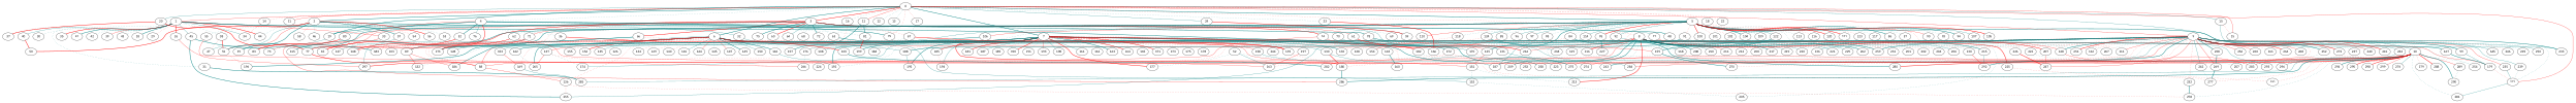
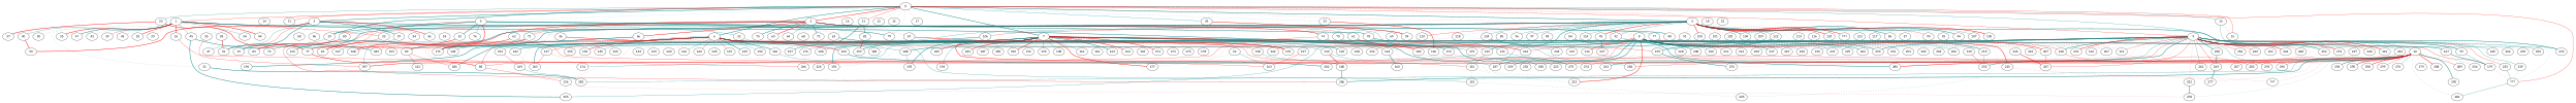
  graph {
    fontname="IBM Plex Sans"
    node [fontname="IBM Plex Sans"]
    edge [color=teal fontname="IBM Plex Sans" style=dotted]
    0
    1
    2
    3
    4
    5
    6
    7
    8
    9
    10
    11
    12
    13
    14
    15
    16
    17
    18
    19
    20
    21
    22
    23
    24
    25
    271
    79
    32
    34
    35
    36
    37
    38
    33
    40
    41
    42
    39
    44
    45
    43
    26
    27
    28
    29
    30
    31
    258
    46
    47
    48
    49
    50
    51
    53
    54
    55
    56
    57
    58
    64
    66
    67
    68
    69
    70
    65
    72
    73
    74
    71
    75
    59
    60
    61
    62
    63
    218
    76
    77
    78
    80
    81
    82
    83
    84
    85
    86
    87
    88
    89
    90
    91
    92
    93
    94
    95
    96
    97
    98
    99
    100
    101
    102
    103
    104
    105
    106
    107
    108
    109
    110
    111
    112
    113
    114
    115
    116
    117
    118
    119
    120
    121
    122
    123
    124
    125
    128
    130
    131
    132
    133
    134
    129
    136
    137
    138
    139
    140
    141
    142
    143
    144
    145
    146
    147
    148
    149
    150
    151
    152
    153
    154
    155
    156
    157
    158
    159
    135
    126
    127
    236
    160
    161
    162
    163
    164
    165
    166
    167
    168
    169
    170
    171
    172
    173
    174
    175
    176
    177
    178
    179
    180
    181
    182
    183
    184
    185
    186
    187
    188
    189
    190
    191
    192
    193
    194
    195
    196
    197
    198
    199
    200
    201
    202
    203
    204
    205
    206
    207
    208
    209
    210
    211
    212
    213
    214
    215
    216
    217
    219
    220
    221
    222
    223
    224
    225
    226
    227
    229
    230
    231
    287
    256
    259
    260
    261
    262
    257
    264
    265
    266
    267
    268
    269
    270
    272
    273
    274
    263
    232
    233
    234
    235
    237
    238
    239
    240
    241
    242
    243
    244
    n264 [label=645]
    246
    247
    248
    249
    250
    251
    252
    253
    254
    255
    275
    276
    277
    278
    279
    280
    281
    282
    283
    284
    285
    286
    288
    289
    290
    291
    292
    293
    294
    295
    296
    297
    298
    299
    52
    0 -- 1 [color=red style=solid]
    0 -- 2 [style=bold]
    0 -- 3 [color=red style=bold]
    0 -- 4
    0 -- 5 [style=bold]
    0 -- 6 [style=bold]
    0 -- 7 [style=bold]
    0 -- 8 [color=red]
    0 -- 9 [color=red style=solid]
    0 -- 10 [style=solid]
    0 -- 11 [color=red style=solid]
    0 -- 12
    0 -- 13
    0 -- 14 [color=red]
    0 -- 15 [style=solid]
    0 -- 16
    0 -- 17 [color=red]
    0 -- 18 [color=red]
    0 -- 19 [style=bold]
    0 -- 20 [style=solid]
    0 -- 21 [color=red style=solid]
    0 -- 22 [color=red]
    0 -- 23
    0 -- 24 [style=solid]
    0 -- 25 [color=red style=solid]
    0 -- 271 [color=red style=solid]
    0 -- 79 [color=red]
    1 -- 32 [style=solid]
    1 -- 34 [style=solid]
    1 -- 35 [color=red style=bold]
    1 -- 36
    1 -- 37
    1 -- 38
    1 -- 33 [color=red style=solid]
    1 -- 40 [style=solid]
    1 -- 41 [style=bold]
    1 -- 42
    1 -- 39 [color=red style=solid]
    1 -- 44 [color=red style=bold]
    1 -- 45 [style=solid]
    1 -- 43
    1 -- 26 [color=red style=bold]
    1 -- 27 [style=solid]
-   1 -- 28 [style=bold]
+   1 -- 28 [color=red style=bold]
    1 -- 29 [color=red]
    1 -- 30
    1 -- 31
    1 -- 258 [style=bold]
    2 -- 46
    2 -- 47 [style=solid]
    2 -- 48 [style=bold]
    2 -- 49 [style=bold]
    2 -- 50 [color=red style=bold]
    2 -- 51 [color=red style=solid]
    2 -- 53
    2 -- 54 [color=red]
    2 -- 55
    2 -- 56 [color=red style=bold]
    2 -- 57 [style=bold]
    2 -- 58 [color=red]
    3 -- 51 [style=bold]
    3 -- 64 [style=solid]
    3 -- 66 [color=red style=bold]
    3 -- 67 [color=red]
    3 -- 68
    3 -- 69
    3 -- 70 [color=red]
    3 -- 65 [color=red style=bold]
    3 -- 72 [style=bold]
    3 -- 73 [color=red style=solid]
    3 -- 74 [color=red style=bold]
    3 -- 71 [color=red style=solid]
    3 -- 75 [style=bold]
    3 -- 59 [style=solid]
    3 -- 60 [color=red style=bold]
    3 -- 61 [color=red style=solid]
    3 -- 62
    3 -- 63
    3 -- 218 [style=solid]
    4 -- 19 [style=bold]
    4 -- 79 [style=bold]
    4 -- 76 [style=solid]
    4 -- 77 [color=red style=bold]
    4 -- 78 [style=bold]
    4 -- 80 [style=solid]
    4 -- 81
    4 -- 82 [style=bold]
    4 -- 83 [color=red style=solid]
    5 -- 84
    5 -- 85
    5 -- 86 [style=bold]
    5 -- 87
    5 -- 88 [color=red]
    5 -- 89 [style=bold]
    5 -- 90 [color=red style=solid]
    5 -- 91 [color=red]
    5 -- 92 [style=solid]
    5 -- 93
    5 -- 94 [style=bold]
    5 -- 95 [color=red style=bold]
    5 -- 96 [style=solid]
    5 -- 97 [style=solid]
    5 -- 98
    5 -- 99 [style=bold]
    5 -- 100 [color=red style=bold]
    5 -- 101 [color=red]
    5 -- 102 [color=red]
    5 -- 103
    5 -- 104 [style=bold]
    5 -- 105 [color=red style=bold]
    5 -- 106 [color=red style=solid]
    5 -- 107 [style=solid]
    5 -- 108 [style=solid]
    5 -- 109
    5 -- 110 [color=red style=solid]
    5 -- 111 [color=red]
    5 -- 112
    5 -- 113
    5 -- 114 [style=solid]
    5 -- 115 [style=bold]
    5 -- 116 [color=red]
    5 -- 117
    5 -- 118
    5 -- 119 [color=red]
    5 -- 120 [color=red style=bold]
    5 -- 121 [color=red style=bold]
    5 -- 122 [style=solid]
    5 -- 123 [color=red]
    5 -- 124 [style=solid]
    5 -- 125 [style=bold]
    6 -- 88 [color=red style=solid]
    6 -- 128 [color=red]
    6 -- 130 [style=solid]
    6 -- 131
    6 -- 132
    6 -- 133 [style=bold]
    6 -- 134 [color=red]
    6 -- 129 [color=red]
    6 -- 136 [color=red]
    6 -- 137 [color=red style=solid]
    6 -- 138 [color=red]
    6 -- 139 [color=red style=bold]
    6 -- 140 [color=red]
    6 -- 141 [style=solid]
    6 -- 142 [style=bold]
    6 -- 143 [style=solid]
    6 -- 144 [color=red style=solid]
    6 -- 145
    6 -- 146 [style=bold]
    6 -- 147 [color=red style=solid]
    6 -- 148 [color=red style=solid]
    6 -- 149 [style=bold]
    6 -- 150 [style=solid]
    6 -- 151 [color=red style=solid]
    6 -- 152 [style=solid]
    6 -- 153 [style=solid]
    6 -- 154
    6 -- 155 [color=red]
    6 -- 156 [color=red style=bold]
    6 -- 157
    6 -- 158 [color=red style=solid]
    6 -- 159 [color=red style=solid]
    6 -- 135 [style=solid]
    6 -- 126
    6 -- 127 [color=red]
    6 -- 236
    7 -- 160 [color=red]
    7 -- 161 [style=solid]
    7 -- 162
    7 -- 163 [style=bold]
    7 -- 164 [color=red style=bold]
    7 -- 165 [color=red]
    7 -- 166 [style=solid]
    7 -- 167 [style=bold]
    7 -- 168
    7 -- 169 [color=red]
    7 -- 170 [style=solid]
    7 -- 171 [color=red style=bold]
    7 -- 172 [style=bold]
    7 -- 173 [color=red]
    7 -- 174 [style=solid]
    7 -- 175 [color=red]
    7 -- 176 [style=solid]
    7 -- 177 [color=red style=bold]
    7 -- 178 [color=red]
    7 -- 179 [color=red style=solid]
    7 -- 180 [color=red style=bold]
    7 -- 181 [color=red style=bold]
    7 -- 182 [color=red style=bold]
    7 -- 183 [color=red]
    7 -- 184 [color=red]
    7 -- 185 [color=red style=bold]
    7 -- 186 [style=bold]
    7 -- 187 [style=solid]
    7 -- 188 [color=red]
    7 -- 189 [color=red]
    7 -- 190 [color=red style=bold]
    7 -- 191
    7 -- 192
    7 -- 193 [color=red style=solid]
    7 -- 194 [style=solid]
    7 -- 195 [style=bold]
    7 -- 196 [style=bold]
    7 -- 197 [color=red]
    7 -- 198 [style=solid]
    7 -- 199 [style=bold]
    8 -- 218
    8 -- 200 [color=red]
    8 -- 201
    8 -- 202 [color=red]
    8 -- 203
    8 -- 204 [color=red]
    8 -- 205
    8 -- 206 [style=solid]
    8 -- 207 [color=red style=bold]
    8 -- 208 [style=bold]
    8 -- 209 [style=bold]
    8 -- 210 [style=solid]
    8 -- 211 [color=red style=solid]
    8 -- 212 [color=red]
    8 -- 213 [color=red style=bold]
    8 -- 214 [color=red style=solid]
    8 -- 215 [style=bold]
    8 -- 216 [color=red style=bold]
    8 -- 217 [style=bold]
    8 -- 219 [style=solid]
    8 -- 220 [style=solid]
    8 -- 221 [style=solid]
    8 -- 222
    8 -- 223
    8 -- 224 [color=red style=solid]
    8 -- 225 [color=red style=bold]
    8 -- 226
    8 -- 227 [color=red]
    8 -- 229 [style=solid]
    8 -- 230
    8 -- 231 [color=red]
    8 -- 287 [style=bold]
    9 -- 271
    9 -- 258 [style=solid]
    9 -- 111 [color=red style=solid]
    9 -- 112 [color=red]
    9 -- 236 [style=solid]
    9 -- 207 [color=red]
    9 -- 256 [color=red style=solid]
    9 -- 259 [style=bold]
    9 -- 260 [color=red style=solid]
    9 -- 261 [color=red]
    9 -- 262 [color=red]
    9 -- 257 [color=red]
    9 -- 264 [color=red style=bold]
    9 -- 265 [style=bold]
    9 -- 266 [color=red]
    9 -- 267
    9 -- 268 [color=red style=solid]
    9 -- 269 [color=red style=solid]
    9 -- 270 [color=red]
    9 -- 272 [color=red style=bold]
    9 -- 273 [style=bold]
    9 -- 274 [color=red style=solid]
    9 -- 263 [color=red]
    9 -- 232 [color=red]
    9 -- 233 [style=bold]
    9 -- 234 [style=solid]
    9 -- 235 [color=red style=solid]
    9 -- 237
    9 -- 238 [style=bold]
    9 -- 239 [style=solid]
    9 -- 240 [color=red style=solid]
    9 -- 241 [color=red style=bold]
    9 -- 242 [style=solid]
    9 -- 243 [style=bold]
    9 -- 244 [color=red]
    9 -- n264 [style=solid]
    9 -- 246 [color=red]
    9 -- 247 [color=red style=solid]
    9 -- 248 [style=bold]
    9 -- 249
    9 -- 250 [style=solid]
    9 -- 251 [color=red style=bold]
    9 -- 252 [style=bold]
    9 -- 253
    9 -- 254
    9 -- 255 [style=solid]
    10 -- 287
    10 -- 254
    10 -- 275 [color=red style=solid]
    10 -- 276 [style=solid]
    10 -- 277 [color=red]
    10 -- 278
    10 -- 279 [color=red]
    10 -- 280 [color=red style=bold]
    10 -- 281
    10 -- 282 [color=red style=solid]
    10 -- 283 [color=red style=solid]
    10 -- 284 [color=red style=solid]
    10 -- 285 [style=solid]
    10 -- 286 [style=bold]
    10 -- 288 [color=red style=bold]
    10 -- 289 [color=red style=solid]
    10 -- 290 [style=bold]
    10 -- 291 [color=red]
    10 -- 292 [style=bold]
    10 -- 293
    10 -- 294 [style=bold]
    10 -- 295 [color=red style=bold]
    10 -- 296 [color=red]
    10 -- 297 [color=red style=bold]
    10 -- 298 [color=red style=bold]
    10 -- 299 [color=red style=solid]
    11 -- 81 [style=bold]
    11 -- 157 [style=bold]
    14 -- 34 [color=red]
    15 -- 25 [color=red]
    15 -- 233 [style=solid]
    16 -- 176 [color=red]
    17 -- 67
    18 -- 105 [color=red]
    19 -- 49 [style=solid]
    20 -- 37 [color=red style=bold]
    20 -- 77 [color=red style=bold]
    21 -- 44
    23 -- 166 [color=red style=bold]
    24 -- 59 [color=red style=bold]
    271 -- 281 [style=solid]
    32 -- 188 [style=solid]
    36 -- 103 [color=red style=bold]
    36 -- 265 [color=red]
    38 -- 47 [color=red]
    38 -- 51 [color=red style=bold]
    33 -- 73
    33 -- 203
    33 -- 286 [color=red style=solid]
    40 -- 50 [color=red style=bold]
    45 -- 183 [style=bold]
    45 -- 255 [style=bold]
    26 -- 266 [color=red style=solid]
    27 -- 248 [color=red style=solid]
    31 -- 285 [style=bold]
    48 -- 251
    51 -- 196 [color=red]
    53 -- 115
    55 -- 297 [color=red style=solid]
    57 -- 127 [style=solid]
    57 -- 183 [color=red]
    66 -- 128 [style=solid]
    66 -- 273 [style=bold]
    66 -- 244 [color=red]
    67 -- 108
    67 -- 139 [color=red style=bold]
    69 -- 216
    70 -- 131 [style=solid]
    74 -- 88 [color=red style=solid]
    74 -- 125 [color=red style=solid]
    71 -- 273 [color=red style=bold]
    71 -- 297 [style=solid]
    61 -- 214 [color=red style=bold]
    62 -- 65 [color=red style=solid]
    62 -- 89 [color=red style=solid]
    62 -- 263 [color=red style=solid]
    63 -- 77
    63 -- 275 [style=bold]
    77 -- 88 [color=red style=bold]
    78 -- 262 [style=bold]
    78 -- 284 [style=solid]
    80 -- 83 [color=red style=bold]
    81 -- 184
    81 -- 199 [color=red style=bold]
    82 -- 148 [color=red style=bold]
    84 -- 143 [color=red]
    84 -- 280 [style=bold]
    85 -- 154 [color=red style=solid]
    88 -- 136 [color=red style=solid]
    89 -- 132 [color=red style=solid]
    89 -- 186 [color=red style=solid]
    91 -- 99
    91 -- 188 [style=bold]
    92 -- 119
    92 -- 168 [style=solid]
    92 -- 172 [color=red]
    95 -- 131 [color=red]
    95 -- 227 [style=bold]
    95 -- 274
    99 -- 179 [style=solid]
    103 -- 282 [style=bold]
    106 -- 192 [style=bold]
    107 -- 293 [style=solid]
    110 -- 133 [color=red]
    114 -- 287 [style=solid]
    117 -- 267
    118 -- 138 [color=red]
    122 -- 159 [style=bold]
    124 -- 183 [color=red]
    124 -- 259 [style=bold]
    125 -- 151 [color=red style=solid]
    130 -- 180 [color=red style=bold]
    130 -- 253 [style=solid]
    131 -- 223 [style=solid]
    136 -- 255 [color=red]
    136 -- 278 [color=red]
    137 -- 174
    137 -- 224 [color=red]
    137 -- 265 [color=red style=solid]
    139 -- 209 [color=red]
    142 -- 265
    143 -- 160 [style=bold]
    146 -- 192 [style=solid]
    151 -- 152
    151 -- 213
    152 -- 205
    153 -- 169 [color=red style=solid]
    158 -- 287 [style=solid]
    159 -- 270 [style=bold]
    167 -- 179 [style=bold]
    168 -- 225 [color=red]
    169 -- 285 [style=solid]
    170 -- 243 [color=red]
    172 -- 180 [color=red]
    172 -- 277 [color=red]
    176 -- 266
    179 -- 271 [color=red]
    180 -- 286 [style=bold]
    182 -- 274
    185 -- 194 [color=red]
    188 -- 195 [style=solid]
    197 -- 263 [color=red style=solid]
    207 -- 247 [color=red style=solid]
    214 -- 258
    215 -- 292 [style=solid]
    222 -- 257
    225 -- 291 [color=red]
    226 -- 247 [color=red style=bold]
    230 -- 292 [color=red style=solid]
    269 -- 277 [style=bold]
    232 -- 278 [style=bold]
    234 -- 296 [style=solid]
    235 -- 271 [style=solid]
    238 -- 269 [style=bold]
    239 -- 271
    242 -- 277
    248 -- 283 [color=red style=solid]
    252 -- 257
    289 -- 290
    52 -- 177
    52 -- 287
    52 -- 263 [style=solid]
  }
